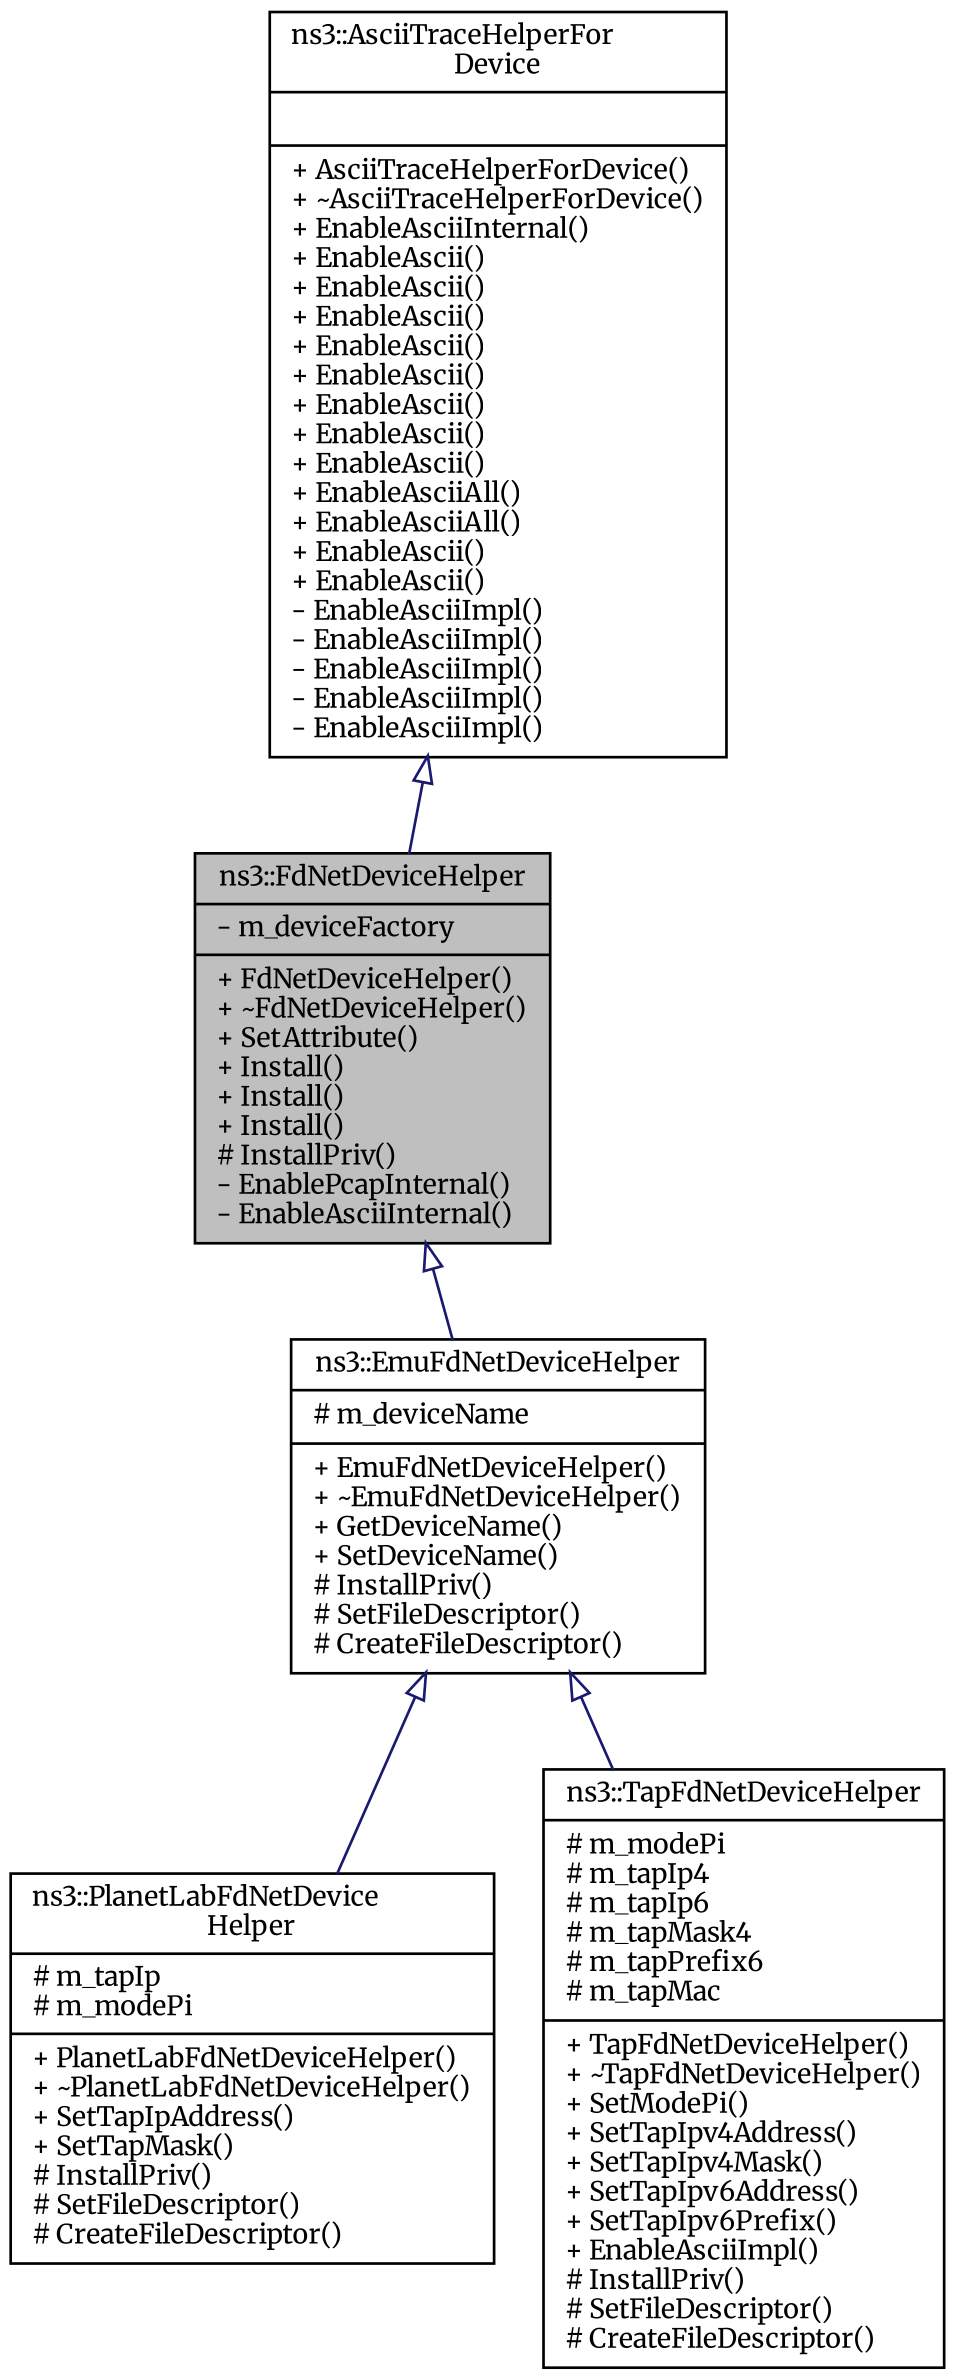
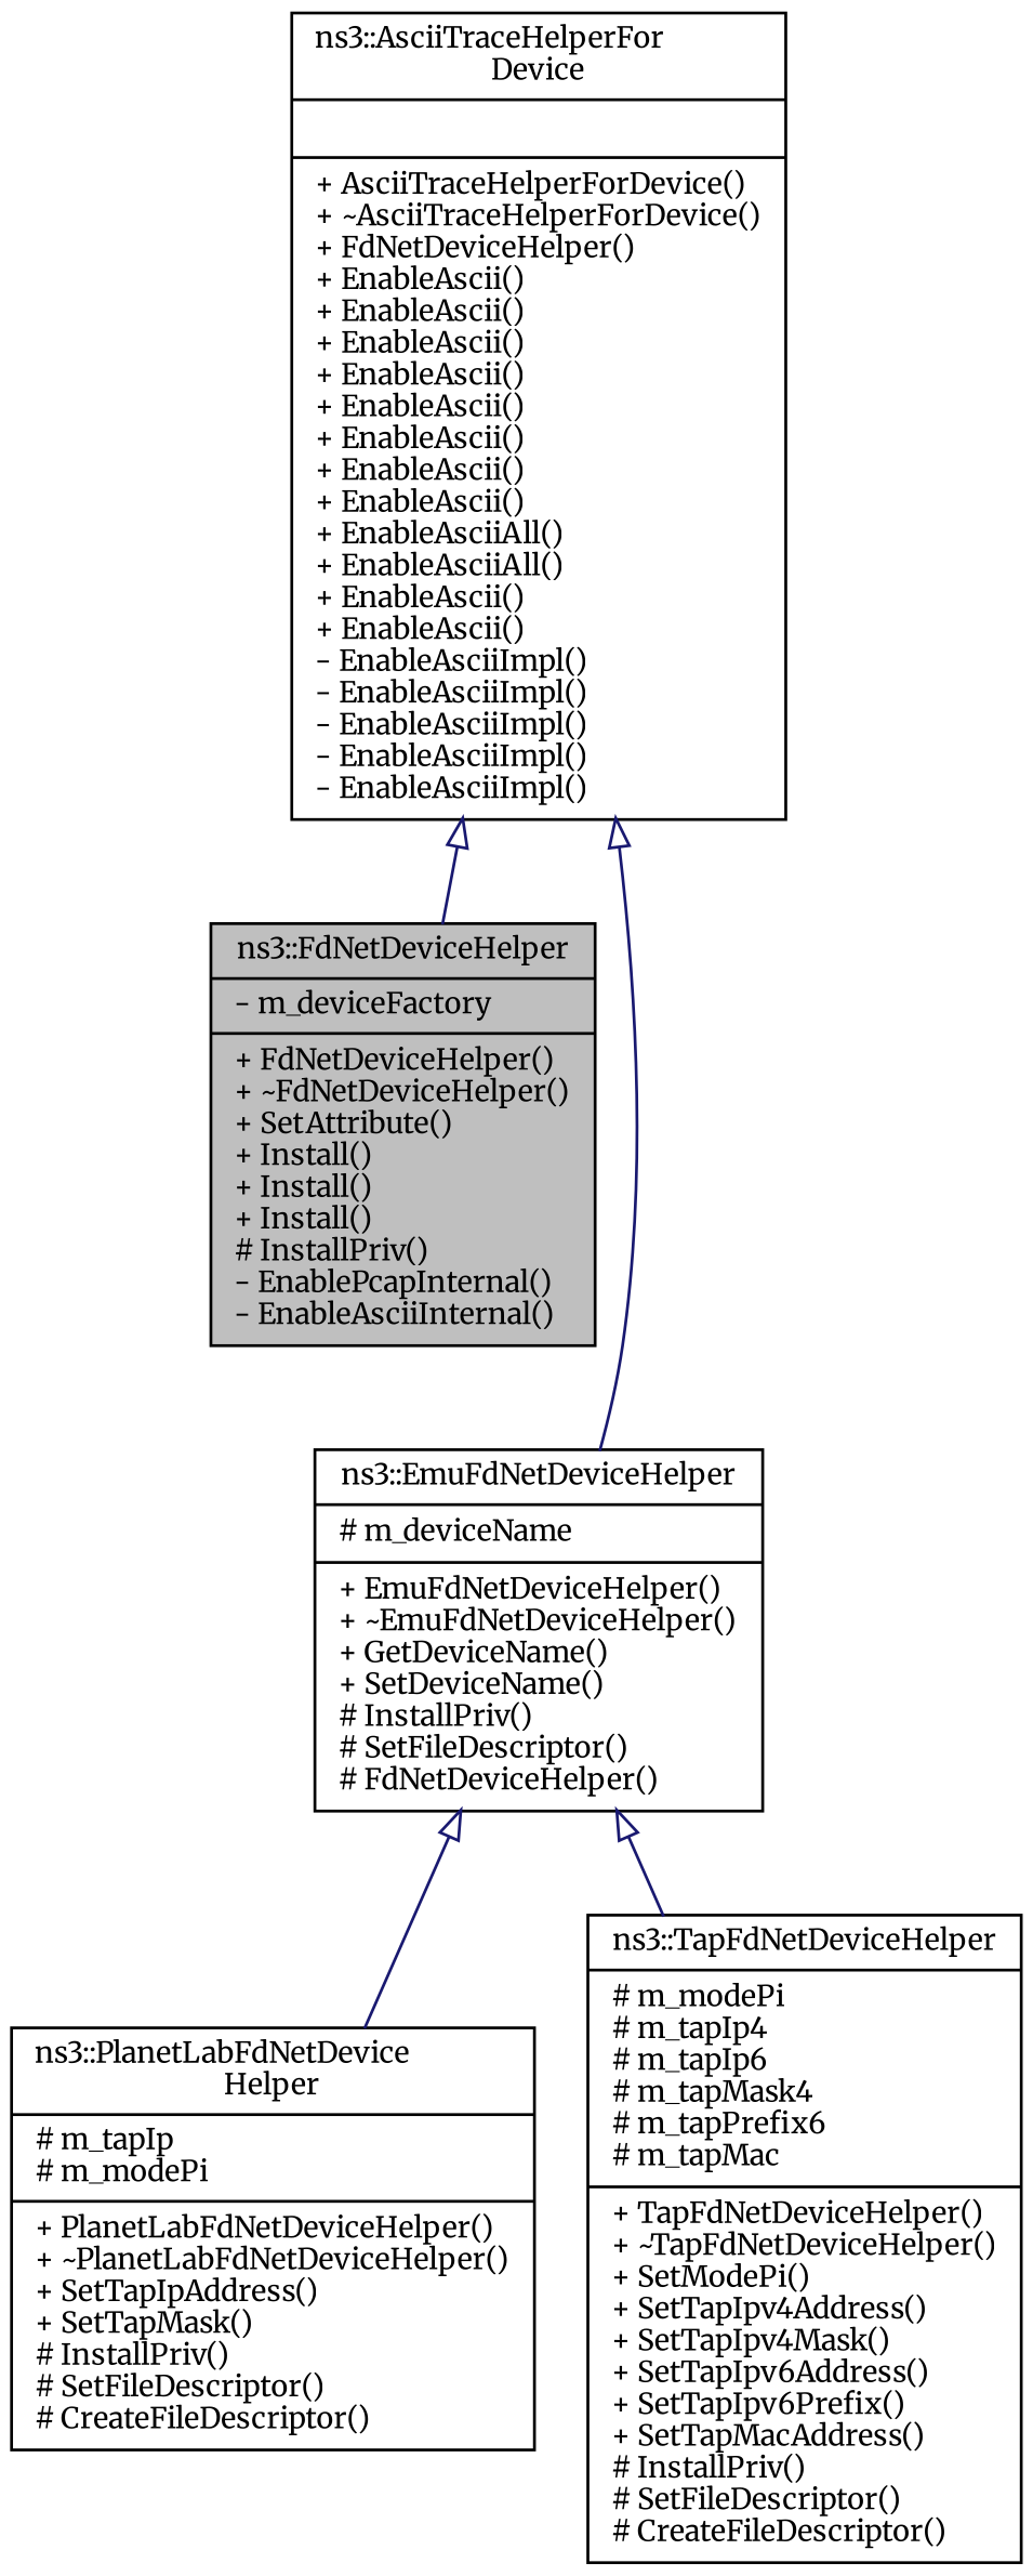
  digraph {
    fontname=Merriweather
    node [color=black fillcolor=white fontname=Merriweather fontsize=10 shape=record style=filled]
    edge [arrowtail=onormal color=midnightblue dir=back fontname=Merriweather fontsize=10 labelfontname=Helvetica labelfontsize=10 style=solid]
    n1 [fillcolor=grey75 fontcolor=black height=0.2 label="{ns3::FdNetDeviceHelper\n|- m_deviceFactory\l|+ FdNetDeviceHelper()\l+ ~FdNetDeviceHelper()\l+ SetAttribute()\l+ Install()\l+ Install()\l+ Install()\l# InstallPriv()\l- EnablePcapInternal()\l- EnableAsciiInternal()\l}" width=0.4]
-   n2 [height=0.2 label="{ns3::EmuFdNetDeviceHelper\n|# m_deviceName\l|+ EmuFdNetDeviceHelper()\l+ ~EmuFdNetDeviceHelper()\l+ GetDeviceName()\l+ SetDeviceName()\l# InstallPriv()\l# SetFileDescriptor()\l# CreateFileDescriptor()\l}" width=0.4]
+   n2 [height=0.2 label="{ns3::EmuFdNetDeviceHelper\n|# m_deviceName\l|+ EmuFdNetDeviceHelper()\l+ ~EmuFdNetDeviceHelper()\l+ GetDeviceName()\l+ SetDeviceName()\l# InstallPriv()\l# SetFileDescriptor()\l# FdNetDeviceHelper()\l}" width=0.4]
    n3 [height=0.2 label="{ns3::PlanetLabFdNetDevice\lHelper\n|# m_tapIp\l# m_modePi\l|+ PlanetLabFdNetDeviceHelper()\l+ ~PlanetLabFdNetDeviceHelper()\l+ SetTapIpAddress()\l+ SetTapMask()\l# InstallPriv()\l# SetFileDescriptor()\l# CreateFileDescriptor()\l}" width=0.4]
-   n4 [height=0.2 label="{ns3::TapFdNetDeviceHelper\n|# m_modePi\l# m_tapIp4\l# m_tapIp6\l# m_tapMask4\l# m_tapPrefix6\l# m_tapMac\l|+ TapFdNetDeviceHelper()\l+ ~TapFdNetDeviceHelper()\l+ SetModePi()\l+ SetTapIpv4Address()\l+ SetTapIpv4Mask()\l+ SetTapIpv6Address()\l+ SetTapIpv6Prefix()\l+ EnableAsciiImpl()\l# InstallPriv()\l# SetFileDescriptor()\l# CreateFileDescriptor()\l}" width=0.4]
-   n5 [height=0.2 label="{ns3::AsciiTraceHelperFor\lDevice\n||+ AsciiTraceHelperForDevice()\l+ ~AsciiTraceHelperForDevice()\l+ EnableAsciiInternal()\l+ EnableAscii()\l+ EnableAscii()\l+ EnableAscii()\l+ EnableAscii()\l+ EnableAscii()\l+ EnableAscii()\l+ EnableAscii()\l+ EnableAscii()\l+ EnableAsciiAll()\l+ EnableAsciiAll()\l+ EnableAscii()\l+ EnableAscii()\l- EnableAsciiImpl()\l- EnableAsciiImpl()\l- EnableAsciiImpl()\l- EnableAsciiImpl()\l- EnableAsciiImpl()\l}" width=0.4]
-   n1 -> n2
+   n4 [height=0.2 label="{ns3::TapFdNetDeviceHelper\n|# m_modePi\l# m_tapIp4\l# m_tapIp6\l# m_tapMask4\l# m_tapPrefix6\l# m_tapMac\l|+ TapFdNetDeviceHelper()\l+ ~TapFdNetDeviceHelper()\l+ SetModePi()\l+ SetTapIpv4Address()\l+ SetTapIpv4Mask()\l+ SetTapIpv6Address()\l+ SetTapIpv6Prefix()\l+ SetTapMacAddress()\l# InstallPriv()\l# SetFileDescriptor()\l# CreateFileDescriptor()\l}" width=0.4]
+   n5 [height=0.2 label="{ns3::AsciiTraceHelperFor\lDevice\n||+ AsciiTraceHelperForDevice()\l+ ~AsciiTraceHelperForDevice()\l+ FdNetDeviceHelper()\l+ EnableAscii()\l+ EnableAscii()\l+ EnableAscii()\l+ EnableAscii()\l+ EnableAscii()\l+ EnableAscii()\l+ EnableAscii()\l+ EnableAscii()\l+ EnableAsciiAll()\l+ EnableAsciiAll()\l+ EnableAscii()\l+ EnableAscii()\l- EnableAsciiImpl()\l- EnableAsciiImpl()\l- EnableAsciiImpl()\l- EnableAsciiImpl()\l- EnableAsciiImpl()\l}" width=0.4]
+   n5 -> n2
    n2 -> n3
    n2 -> n4
    n5 -> n1
  }
